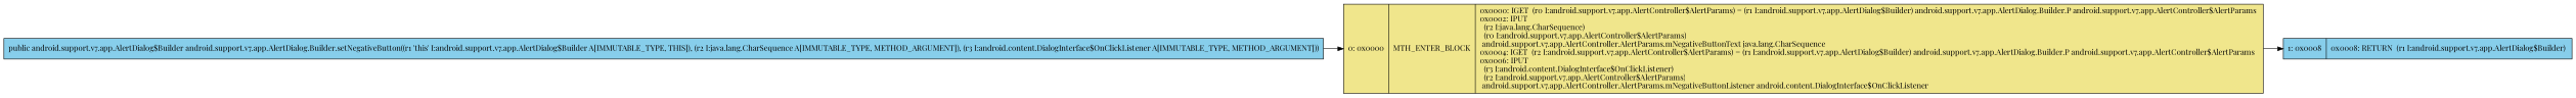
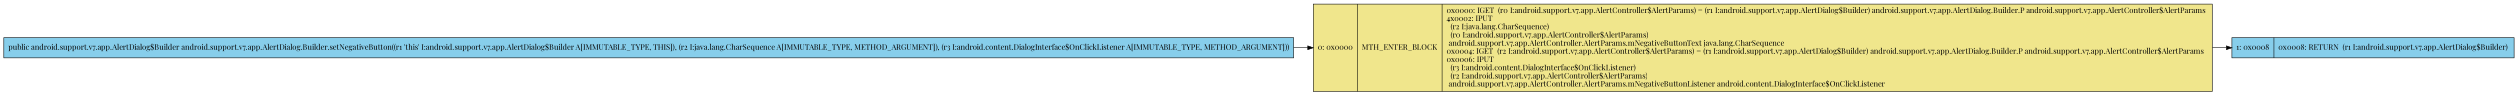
  digraph {
    rankdir=LR
    fontname="Playfair Display"
    node [shape=record style=filled fillcolor=skyblue fontname="Playfair Display"]
    edge [fontname="Playfair Display"]
-   n1 [label="{0\:\ 0x0000|MTH_ENTER_BLOCK\l|0x0000: IGET  (r0 I:android.support.v7.app.AlertController$AlertParams) = (r1 I:android.support.v7.app.AlertDialog$Builder) android.support.v7.app.AlertDialog.Builder.P android.support.v7.app.AlertController$AlertParams \l0x0002: IPUT  \l  (r2 I:java.lang.CharSequence)\l  (r0 I:android.support.v7.app.AlertController$AlertParams)\l android.support.v7.app.AlertController.AlertParams.mNegativeButtonText java.lang.CharSequence \l0x0004: IGET  (r2 I:android.support.v7.app.AlertController$AlertParams) = (r1 I:android.support.v7.app.AlertDialog$Builder) android.support.v7.app.AlertDialog.Builder.P android.support.v7.app.AlertController$AlertParams \l0x0006: IPUT  \l  (r3 I:android.content.DialogInterface$OnClickListener)\l  (r2 I:android.support.v7.app.AlertController$AlertParams)\l android.support.v7.app.AlertController.AlertParams.mNegativeButtonListener android.content.DialogInterface$OnClickListener \l}" fillcolor=khaki]
+   n1 [label="{0\:\ 0x0000|MTH_ENTER_BLOCK\l|0x0000: IGET  (r0 I:android.support.v7.app.AlertController$AlertParams) = (r1 I:android.support.v7.app.AlertDialog$Builder) android.support.v7.app.AlertDialog.Builder.P android.support.v7.app.AlertController$AlertParams \l4x0002: IPUT  \l  (r2 I:java.lang.CharSequence)\l  (r0 I:android.support.v7.app.AlertController$AlertParams)\l android.support.v7.app.AlertController.AlertParams.mNegativeButtonText java.lang.CharSequence \l0x0004: IGET  (r2 I:android.support.v7.app.AlertController$AlertParams) = (r1 I:android.support.v7.app.AlertDialog$Builder) android.support.v7.app.AlertDialog.Builder.P android.support.v7.app.AlertController$AlertParams \l0x0006: IPUT  \l  (r3 I:android.content.DialogInterface$OnClickListener)\l  (r2 I:android.support.v7.app.AlertController$AlertParams)\l android.support.v7.app.AlertController.AlertParams.mNegativeButtonListener android.content.DialogInterface$OnClickListener \l}" fillcolor=khaki]
    n2 [label="{1\:\ 0x0008|0x0008: RETURN  (r1 I:android.support.v7.app.AlertDialog$Builder) \l}"]
    n3 [label="{public android.support.v7.app.AlertDialog$Builder android.support.v7.app.AlertDialog.Builder.setNegativeButton((r1 'this' I:android.support.v7.app.AlertDialog$Builder A[IMMUTABLE_TYPE, THIS]), (r2 I:java.lang.CharSequence A[IMMUTABLE_TYPE, METHOD_ARGUMENT]), (r3 I:android.content.DialogInterface$OnClickListener A[IMMUTABLE_TYPE, METHOD_ARGUMENT])) }"]
    n1 -> n2
    n3 -> n1
  }
